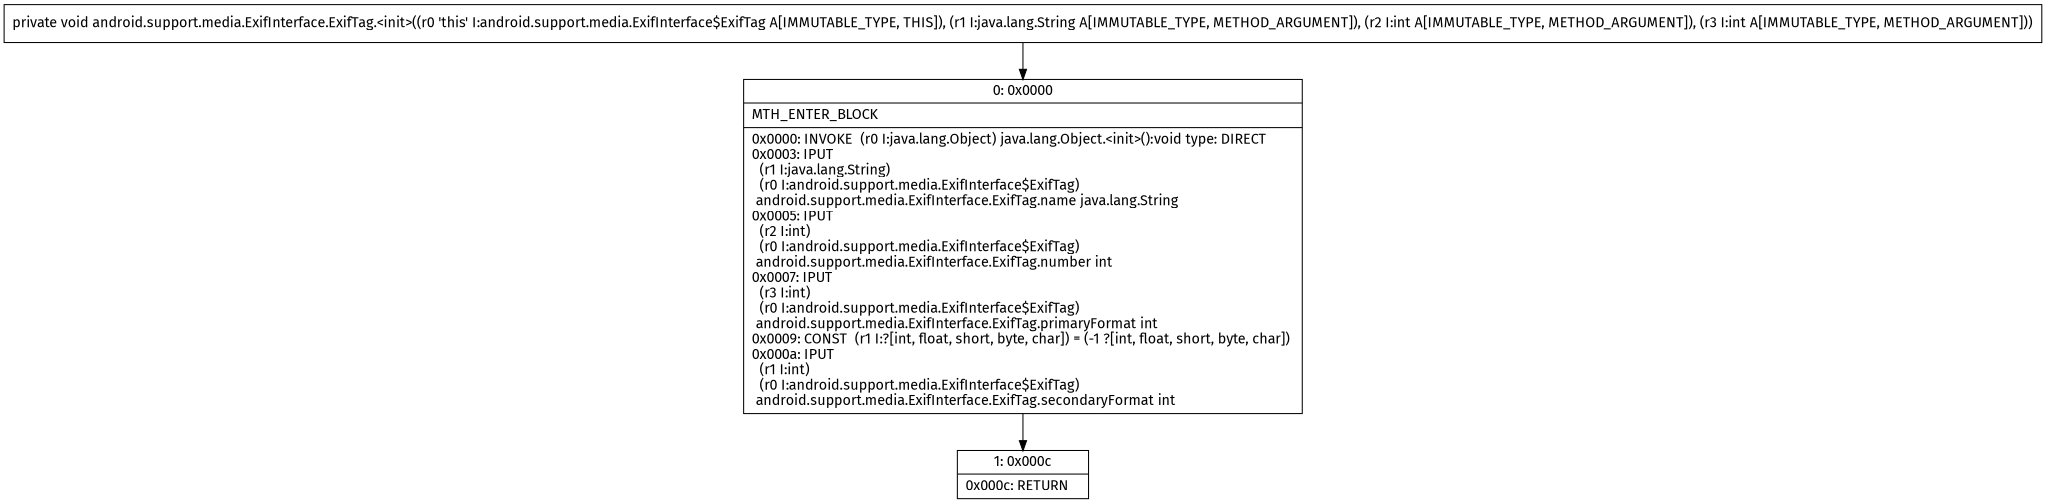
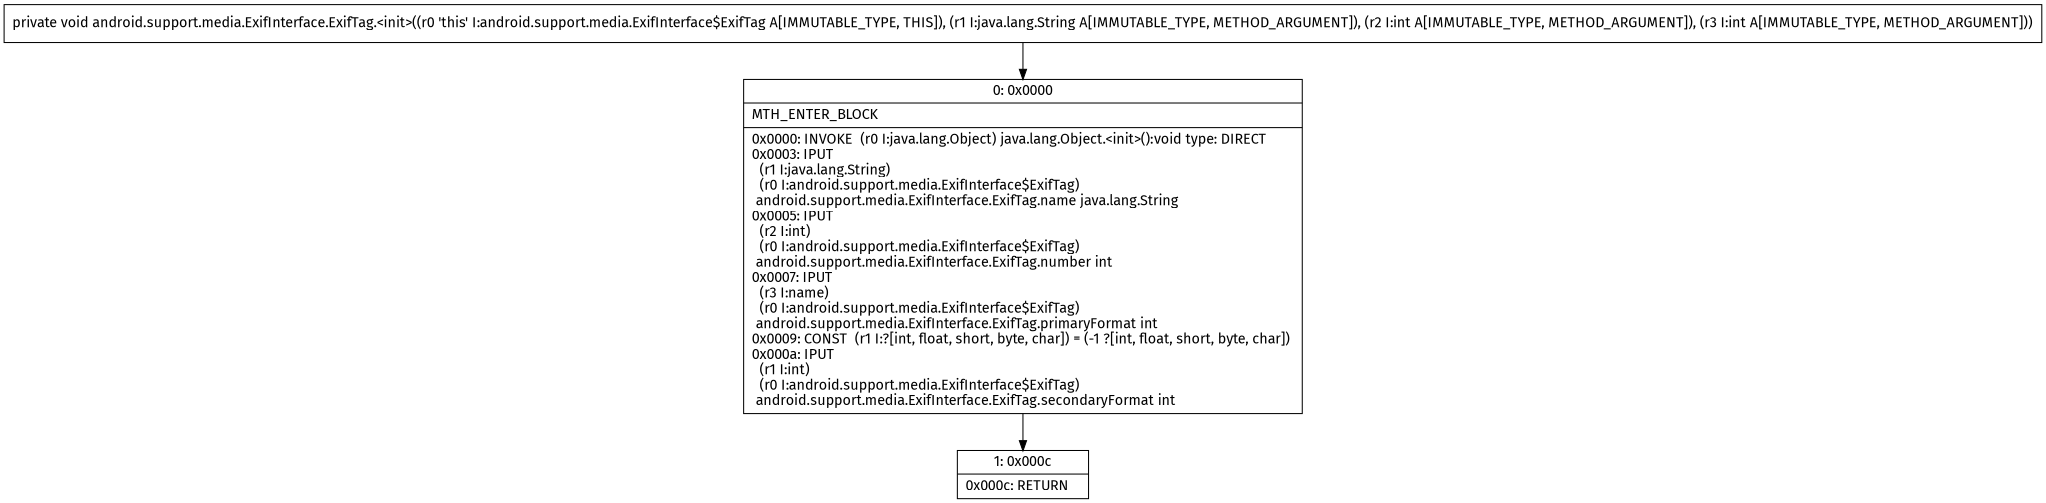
  digraph {
    fontname="Fira Sans"
    node [shape=record fontname="Fira Sans"]
    edge [fontname="Fira Sans"]
-   n1 [label="{0\:\ 0x0000|MTH_ENTER_BLOCK\l|0x0000: INVOKE  (r0 I:java.lang.Object) java.lang.Object.\<init\>():void type: DIRECT \l0x0003: IPUT  \l  (r1 I:java.lang.String)\l  (r0 I:android.support.media.ExifInterface$ExifTag)\l android.support.media.ExifInterface.ExifTag.name java.lang.String \l0x0005: IPUT  \l  (r2 I:int)\l  (r0 I:android.support.media.ExifInterface$ExifTag)\l android.support.media.ExifInterface.ExifTag.number int \l0x0007: IPUT  \l  (r3 I:int)\l  (r0 I:android.support.media.ExifInterface$ExifTag)\l android.support.media.ExifInterface.ExifTag.primaryFormat int \l0x0009: CONST  (r1 I:?[int, float, short, byte, char]) = (\-1 ?[int, float, short, byte, char]) \l0x000a: IPUT  \l  (r1 I:int)\l  (r0 I:android.support.media.ExifInterface$ExifTag)\l android.support.media.ExifInterface.ExifTag.secondaryFormat int \l}"]
+   n1 [label="{0\:\ 0x0000|MTH_ENTER_BLOCK\l|0x0000: INVOKE  (r0 I:java.lang.Object) java.lang.Object.\<init\>():void type: DIRECT \l0x0003: IPUT  \l  (r1 I:java.lang.String)\l  (r0 I:android.support.media.ExifInterface$ExifTag)\l android.support.media.ExifInterface.ExifTag.name java.lang.String \l0x0005: IPUT  \l  (r2 I:int)\l  (r0 I:android.support.media.ExifInterface$ExifTag)\l android.support.media.ExifInterface.ExifTag.number int \l0x0007: IPUT  \l  (r3 I:name)\l  (r0 I:android.support.media.ExifInterface$ExifTag)\l android.support.media.ExifInterface.ExifTag.primaryFormat int \l0x0009: CONST  (r1 I:?[int, float, short, byte, char]) = (\-1 ?[int, float, short, byte, char]) \l0x000a: IPUT  \l  (r1 I:int)\l  (r0 I:android.support.media.ExifInterface$ExifTag)\l android.support.media.ExifInterface.ExifTag.secondaryFormat int \l}"]
    n2 [label="{1\:\ 0x000c|0x000c: RETURN   \l}"]
    n3 [label="{private void android.support.media.ExifInterface.ExifTag.\<init\>((r0 'this' I:android.support.media.ExifInterface$ExifTag A[IMMUTABLE_TYPE, THIS]), (r1 I:java.lang.String A[IMMUTABLE_TYPE, METHOD_ARGUMENT]), (r2 I:int A[IMMUTABLE_TYPE, METHOD_ARGUMENT]), (r3 I:int A[IMMUTABLE_TYPE, METHOD_ARGUMENT])) }"]
    n1 -> n2
    n3 -> n1
  }
